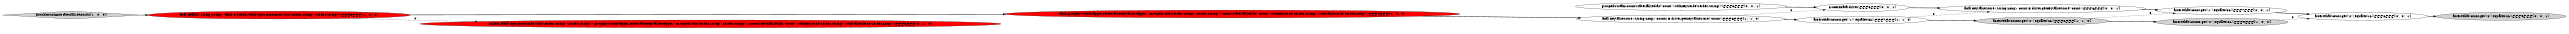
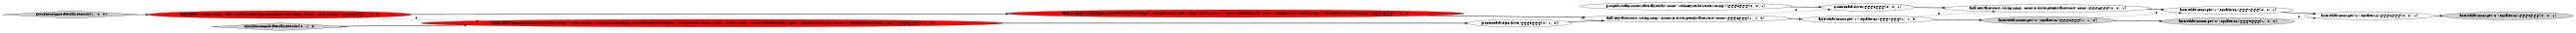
  digraph {
    rankdir=LR
    node [fillcolor=white shape=ellipse style=filled]
    edge [style=bold]
    n1 [fillcolor=red label="builder.table(topic,Consumed.with(Serdes.String(),Serdes.String())).groupBy(MockMapper.selectValueKeyValueMapper(),Grouped.with(Serdes.String(),Serdes.String())).count(Materialized.as(\"count\").withKeySerde(Serdes.String()).withValueSerde(Serdes.Long()))@@@3@@@['0', '1', '0']"]
+   n2 [label="processData(topic,driver)@@@5@@@['0', '1', '0']"]
    n3 [label="final KeyValueStore<String,Long> counts = driver.getKeyValueStore(\"count\")@@@6@@@['1', '1', '0']"]
    n4 [label="final KeyValueStore<String,Long> count = driver.getKeyValueStore(\"count\")@@@6@@@['0', '0', '1']"]
    n5 [label="assertThat(count.get(\"1\"),equalTo(3L))@@@7@@@['0', '0', '1']"]
    n6 [label="assertThat(count.get(\"2\"),equalTo(1L))@@@8@@@['0', '0', '1']"]
    n7 [fillcolor=lightgray label="assertThat(count.get(\"3\"),equalTo(2L))@@@9@@@['0', '0', '1']"]
    n8 [fillcolor=red label="table.groupBy(MockMapper.selectValueKeyValueMapper(),Grouped.with(Serdes.String(),Serdes.String())).count(Materialized.as(\"count\").withKeySerde(Serdes.String()).withValueSerde(Serdes.Long()))@@@4@@@['1', '0', '0']"]
    n9 [label="assertThat(counts.get(\"1\"),equalTo(3L))@@@7@@@['1', '1', '0']"]
    n10 [label="processData(driver)@@@5@@@['0', '0', '1']"]
+   n11 [fillcolor=lightgray label="shouldCountAndMaterializeResults['0', '1', '0']" shape=diamond]
    n12 [fillcolor=lightgray label="assertThat(counts.get(\"2\"),equalTo(2L))@@@8@@@['1', '1', '0']"]
    n13 [fillcolor=lightgray label="assertThat(counts.get(\"2\"),equalTo(2L))@@@9@@@['1', '0', '0']"]
    n14 [label="groupedStream.count(Materialized.as(\"count\").withKeySerde(Serdes.String()))@@@3@@@['0', '0', '1']"]
    n15 [fillcolor=lightgray label="shouldCountAndMaterializeResults['1', '0', '0']" shape=diamond]
    n16 [fillcolor=red label="final KTable<String,String> table = builder.table(topic,Consumed.with(Serdes.String(),Serdes.String()))@@@3@@@['1', '0', '0']"]
+   n1 -> n2
+   n2 -> n3
    n3 -> n9
    n3 -> n10 [label=0 style=dashed]
    n4 -> n5
    n5 -> n6
    n6 -> n7
    n8 -> n3
    n9 -> n4 [label=0 style=dashed]
    n9 -> n12
    n10 -> n4
+   n11 -> n1
    n12 -> n5 [label=0 style=dashed]
    n12 -> n13
    n13 -> n6 [label=0 style=dashed]
    n14 -> n10
    n15 -> n16
    n16 -> n1 [label=0 style=dashed]
    n16 -> n8
  }
